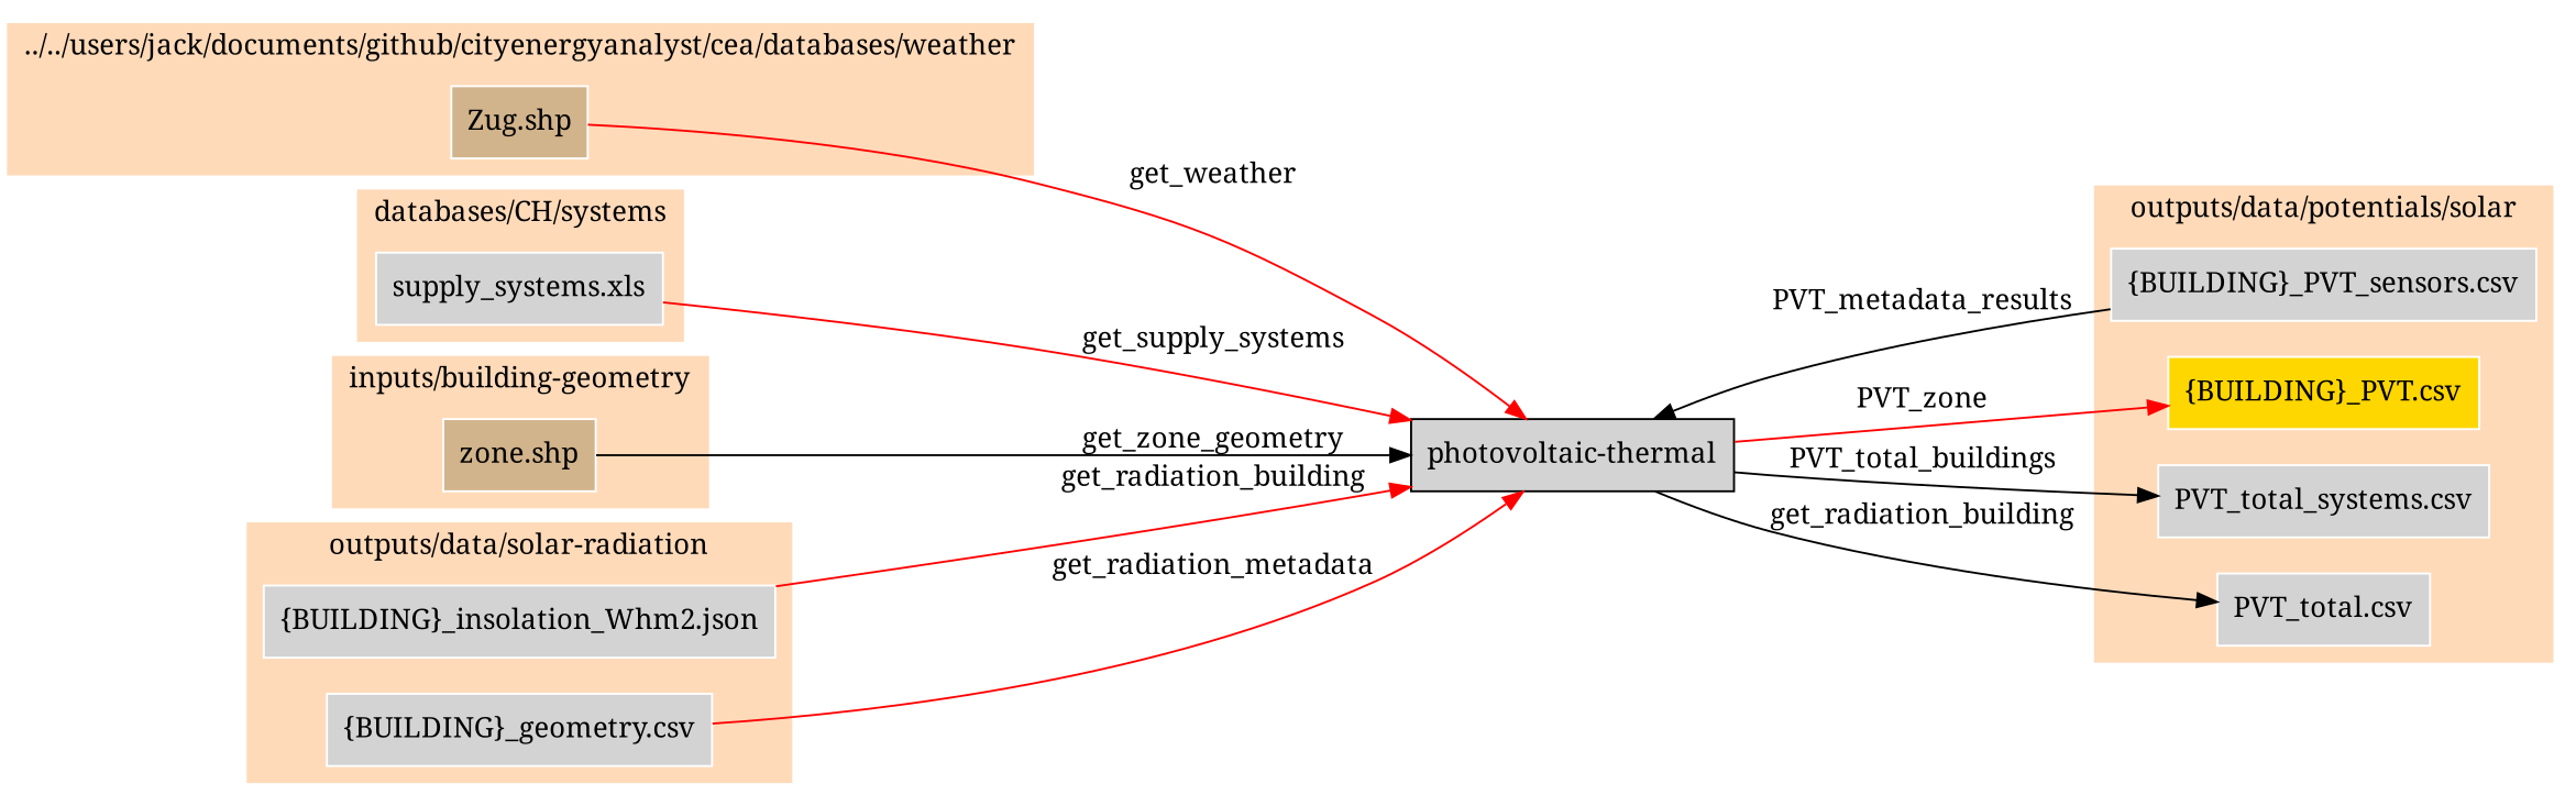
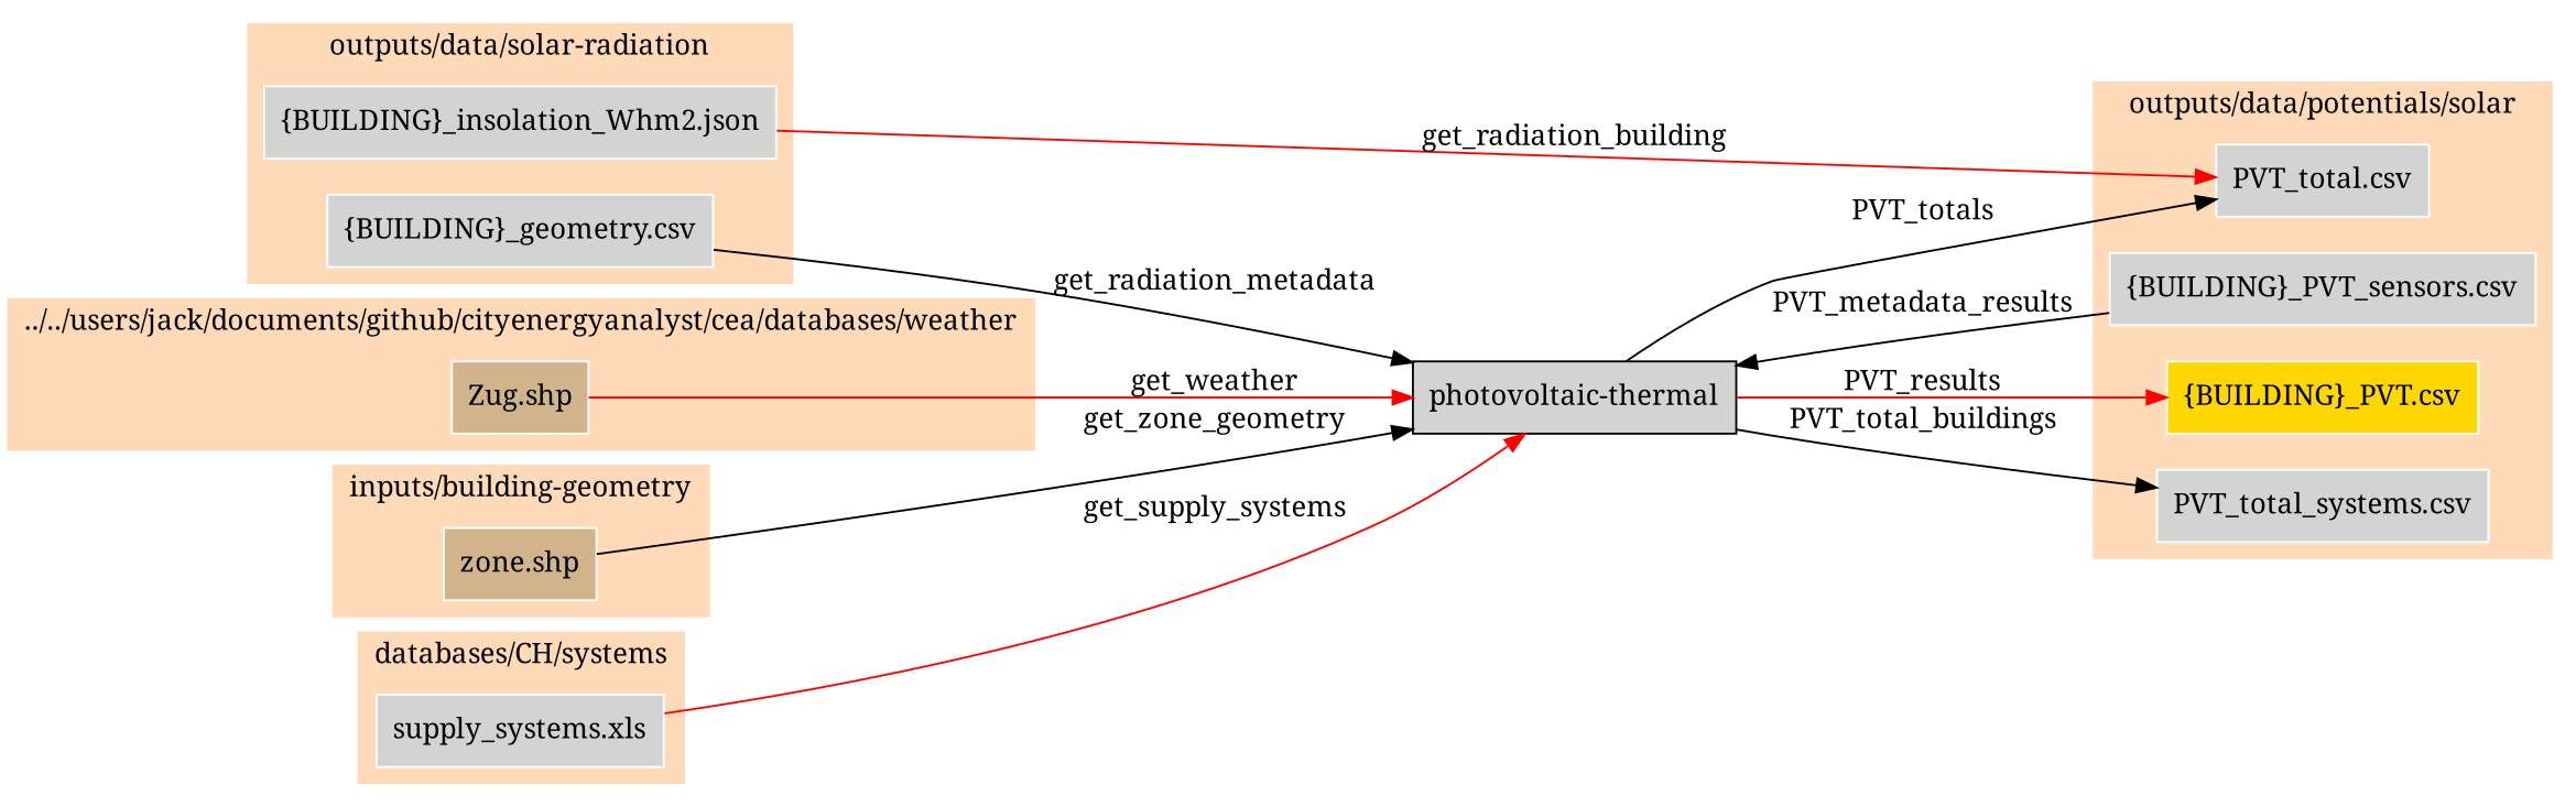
  digraph {
    fontname="Noto Serif"
    rankdir=LR
    node [color=white fillcolor=lightgrey fontname="Noto Serif" shape=box style=filled]
    edge [color=black fontname="Noto Serif"]
    n1 [fillcolor=tan label="Zug.shp"]
    "supply_systems.xls"
    "zone.shp" [fillcolor=tan]
    "{BUILDING}_PVT_sensors.csv"
    "{BUILDING}_PVT.csv" [fillcolor=gold]
    n6 [label="PVT_total_systems.csv"]
    "PVT_total.csv"
    "{BUILDING}_insolation_Whm2.json"
    "{BUILDING}_geometry.csv"
    "photovoltaic-thermal" [color=""]
    subgraph cluster_1 {
      color=peachpuff
      label="../../users/jack/documents/github/cityenergyanalyst/cea/databases/weather"
      style=filled
      n1
    }
    subgraph cluster_2 {
      color=peachpuff
      label="databases/CH/systems"
      style=filled
      "supply_systems.xls"
    }
    subgraph cluster_3 {
      color=peachpuff
      label="inputs/building-geometry"
      style=filled
      "zone.shp"
    }
    subgraph cluster_4 {
      color=peachpuff
      label="outputs/data/potentials/solar"
      style=filled
      "{BUILDING}_PVT_sensors.csv"
      "{BUILDING}_PVT.csv"
      n6
      "PVT_total.csv"
    }
    subgraph cluster_5 {
      color=peachpuff
      label="outputs/data/solar-radiation"
      style=filled
      "{BUILDING}_insolation_Whm2.json"
      "{BUILDING}_geometry.csv"
    }
    n1 -> "photovoltaic-thermal" [color=red label=get_weather]
    "supply_systems.xls" -> "photovoltaic-thermal" [color=red label=get_supply_systems]
    "zone.shp" -> "photovoltaic-thermal" [label=get_zone_geometry]
    "{BUILDING}_PVT_sensors.csv" -> "photovoltaic-thermal" [label=PVT_metadata_results]
-   "{BUILDING}_insolation_Whm2.json" -> "photovoltaic-thermal" [color=red label=get_radiation_building]
-   "{BUILDING}_geometry.csv" -> "photovoltaic-thermal" [color=red label=get_radiation_metadata]
-   "photovoltaic-thermal" -> "{BUILDING}_PVT.csv" [color=red label=PVT_zone]
+   "{BUILDING}_insolation_Whm2.json" -> "PVT_total.csv" [color=red label=get_radiation_building]
+   "{BUILDING}_geometry.csv" -> "photovoltaic-thermal" [label=get_radiation_metadata]
+   "photovoltaic-thermal" -> "{BUILDING}_PVT.csv" [color=red label=PVT_results]
    "photovoltaic-thermal" -> n6 [label=PVT_total_buildings]
-   "photovoltaic-thermal" -> "PVT_total.csv" [label=get_radiation_building]
+   "photovoltaic-thermal" -> "PVT_total.csv" [label=PVT_totals]
  }
